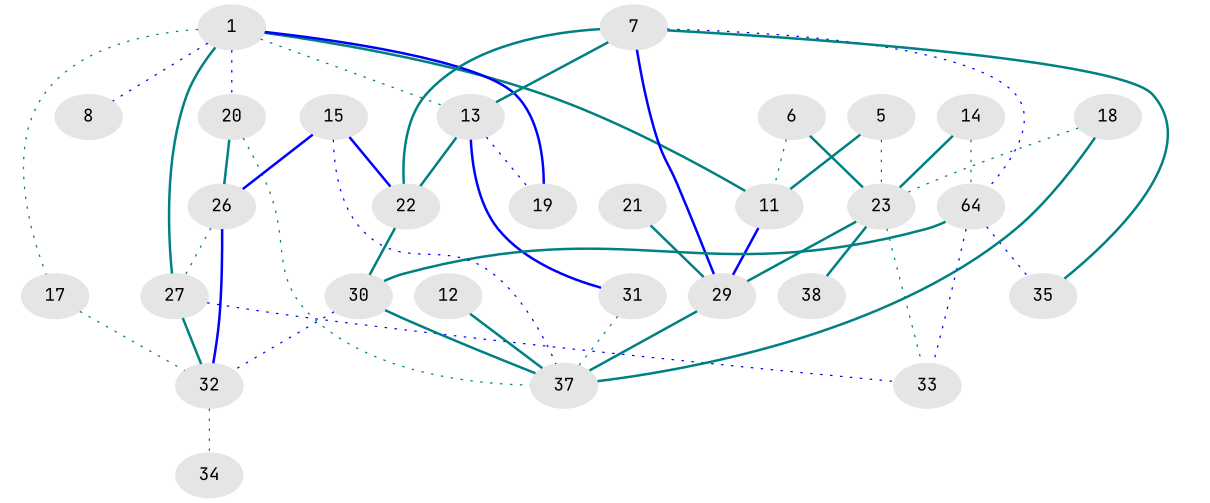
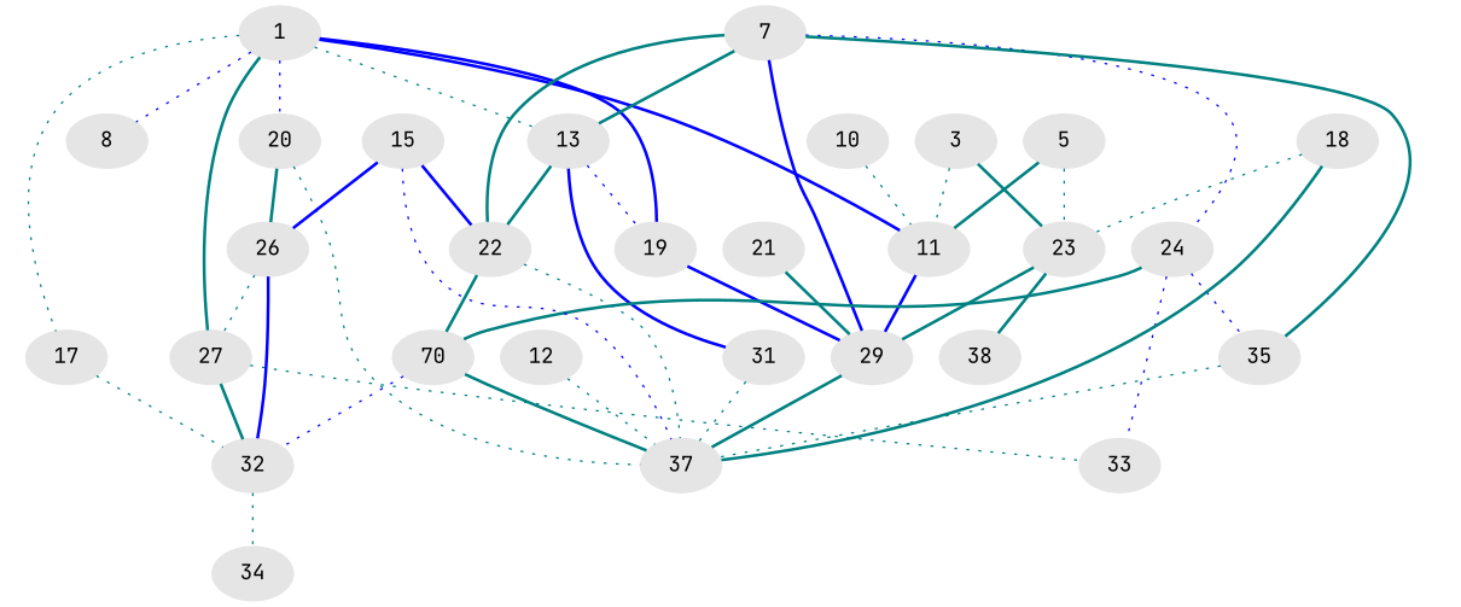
  graph {
    fontname="JetBrains Mono"
    node [color=gray90 fontname="JetBrains Mono" style=filled]
    edge [color=teal fontname="JetBrains Mono" style=bold weight=1.0]
    1
    8
    11
    13
    17
    19
    20
    27
    29
    22
    31
    32
    37
    26
    33
-   3 [label=6]
+   3
    23
    38
    5
    7
-   24 [label=64]
+   24
    35
-   30
+   30 [label=70]
+   10
    12
-   14
    15
    34
    18
    21
    1 -- 8 [color=blue style=dotted]
-   1 -- 11
+   1 -- 11 [color=blue]
    1 -- 13 [style=dotted]
    1 -- 17 [style=dotted]
    1 -- 19 [color=blue]
    1 -- 20 [color=blue style=dotted]
    1 -- 27
    11 -- 29 [color=blue]
    13 -- 19 [color=blue style=dotted]
    13 -- 22
    13 -- 31 [color=blue]
    17 -- 32 [style=dotted]
+   19 -- 29 [color=blue]
    20 -- 37 [style=dotted]
    20 -- 26
    27 -- 32
-   27 -- 33 [color=blue style=dotted]
+   27 -- 33 [style=dotted]
    29 -- 37
+   22 -- 37 [style=dotted]
    22 -- 30
    31 -- 37 [style=dotted]
    32 -- 34 [style=dotted]
    26 -- 27 [style=dotted weight=2.0]
    26 -- 32 [color=blue]
    3 -- 11 [style=dotted]
    3 -- 23
    23 -- 29
-   23 -- 33 [style=dotted]
    23 -- 38
    5 -- 11
    5 -- 23 [style=dotted]
    7 -- 13
    7 -- 29 [color=blue]
    7 -- 22
    7 -- 24 [color=blue style=dotted]
    7 -- 35
    24 -- 33 [color=blue style=dotted]
    24 -- 35 [color=blue style=dotted]
    24 -- 30
+   35 -- 37 [style=dotted]
    30 -- 32 [color=blue style=dotted]
    30 -- 37
-   12 -- 37
-   14 -- 23
-   14 -- 24 [style=dotted]
+   10 -- 11 [style=dotted]
+   12 -- 37 [style=dotted]
    15 -- 22 [color=blue]
    15 -- 37 [color=blue style=dotted]
    15 -- 26 [color=blue]
    18 -- 37
    18 -- 23 [style=dotted]
    21 -- 29
  }
